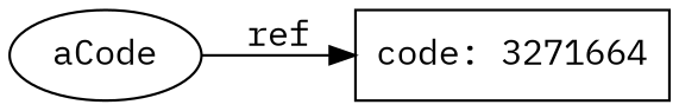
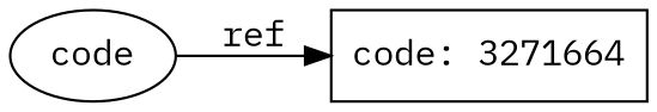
  digraph {
    rankdir=LR
    fontname="IBM Plex Mono"
    node [fontname="IBM Plex Mono"]
-   n1 [label=aCode shape=ellipse]
+   n1 [label=code shape=ellipse]
    n2 [label="code: 3271664" shape=box]
    n1 -> n2 [label=ref fontname="IBM Plex Mono"]
  }
